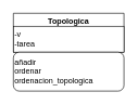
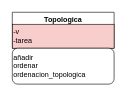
  <mxCell id="0" />
  <mxCell id="1" parent="0" />
  <mxCell id="2" value="Topologica" style="swimlane;" vertex="1" parent="1"><mxGeometry x="20" y="20" width="170" height="60" as="geometry" /></mxCell>
- <mxCell id="3" value="-v&lt;br&gt;-tarea" style="rounded=0;whiteSpace=wrap;html=1;align=left;" vertex="1" parent="1"><mxGeometry x="20" y="40" width="170" height="40" as="geometry" /></mxCell>
+ <mxCell id="3" value="-v&lt;br&gt;-tarea" style="rounded=0;whiteSpace=wrap;html=1;align=left;fillColor=#f8cecc;" vertex="1" parent="1"><mxGeometry x="20" y="40" width="170" height="40" as="geometry" /></mxCell>
  <mxCell id="4" value="añadir&lt;br&gt;ordenar&lt;br&gt;ordenacion_topologica" style="whiteSpace=wrap;html=1;align=left;rounded=1;" vertex="1" parent="1"><mxGeometry x="20" y="80" width="170" height="60" as="geometry" /></mxCell>
